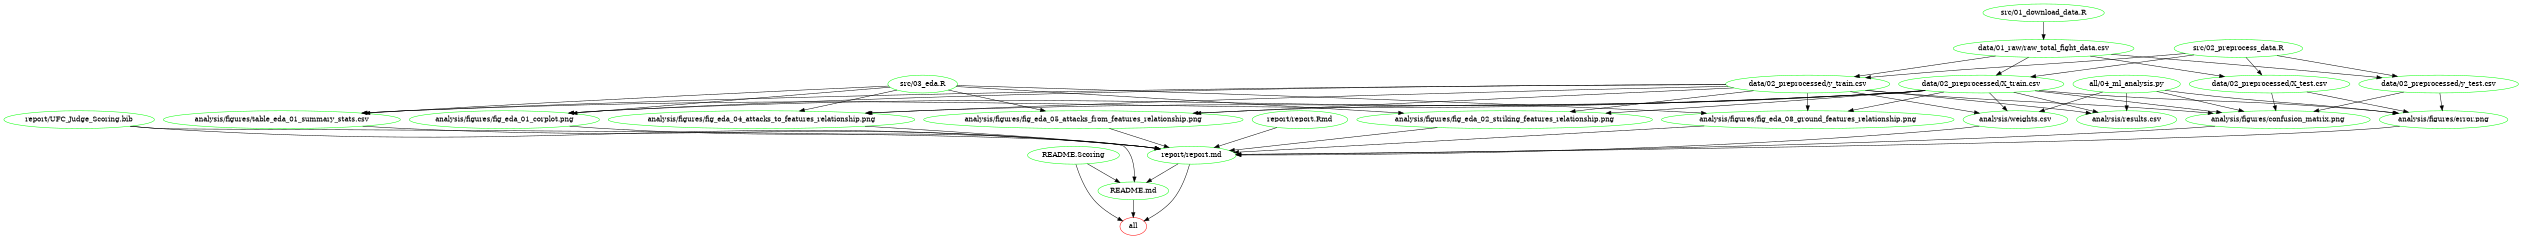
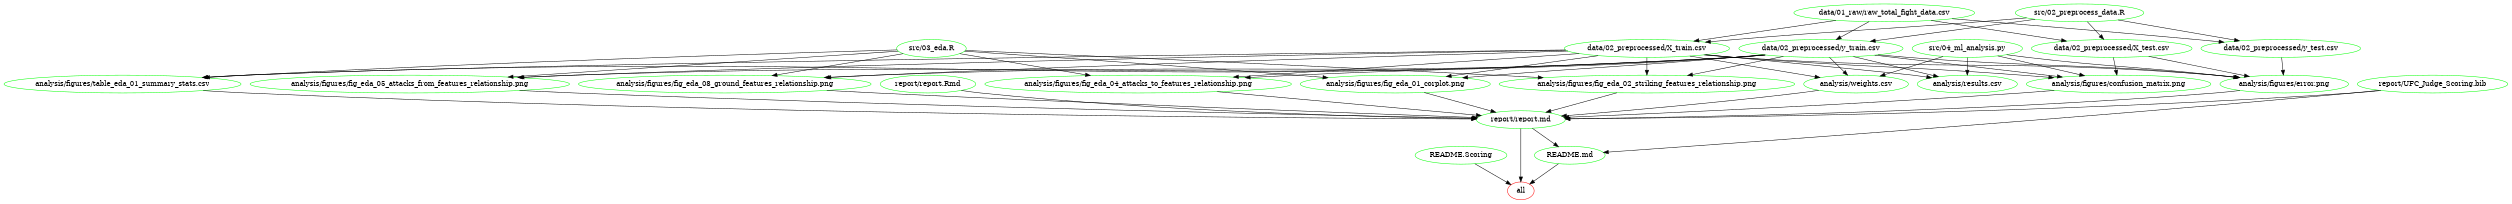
  digraph {
    node [color=green]
    n1 [label="README.Scoring"]
    n2 [label="README.md"]
    n3 [color=red label=all]
    n4 [label="analysis/figures/confusion_matrix.png"]
    n5 [label="report/report.md"]
    n6 [label="analysis/figures/error.png"]
    n7 [label="analysis/figures/fig_eda_01_corplot.png"]
    n8 [label="analysis/figures/fig_eda_02_striking_features_relationship.png"]
    n9 [label="analysis/figures/fig_eda_08_ground_features_relationship.png"]
    n10 [label="analysis/figures/fig_eda_04_attacks_to_features_relationship.png"]
    n11 [label="analysis/figures/fig_eda_05_attacks_from_features_relationship.png"]
    n12 [label="analysis/figures/table_eda_01_summary_stats.csv"]
    n13 [label="analysis/results.csv"]
    n14 [label="analysis/weights.csv"]
    n15 [label="data/01_raw/raw_total_fight_data.csv"]
    n16 [label="data/02_preprocessed/X_test.csv"]
    n17 [label="data/02_preprocessed/X_train.csv"]
    n18 [label="data/02_preprocessed/y_test.csv"]
    n19 [label="data/02_preprocessed/y_train.csv"]
    n20 [label="report/UFC_Judge_Scoring.bib"]
    n21 [label="report/report.Rmd"]
-   n22 [label="src/01_download_data.R"]
    n23 [label="src/02_preprocess_data.R"]
    n24 [label="src/03_eda.R"]
-   n25 [label="all/04_ml_analysis.py"]
-   n1 -> n2
+   n25 [label="src/04_ml_analysis.py"]
    n1 -> n3
    n2 -> n3
    n4 -> n5
    n5 -> n2
    n5 -> n3
    n6 -> n5
    n7 -> n5
    n8 -> n5
    n9 -> n5
    n10 -> n5
    n11 -> n5
    n12 -> n5
    n14 -> n5
    n15 -> n16
    n15 -> n17
    n15 -> n18
    n15 -> n19
    n16 -> n4
    n16 -> n6
    n17 -> n4
    n17 -> n6
    n17 -> n7
    n17 -> n8
    n17 -> n9
    n17 -> n10
    n17 -> n11
    n17 -> n12
    n17 -> n13
    n17 -> n14
-   n18 -> n4
    n18 -> n6
    n19 -> n4
+   n19 -> n6
    n19 -> n7
    n19 -> n8
    n19 -> n9
    n19 -> n10
    n19 -> n11
    n19 -> n12
    n19 -> n13
    n19 -> n14
    n20 -> n2
    n20 -> n5
    n21 -> n5
-   n22 -> n15
    n23 -> n16
    n23 -> n17
    n23 -> n18
    n23 -> n19
    n24 -> n7
    n24 -> n8
    n24 -> n9
    n24 -> n10
    n24 -> n11
    n24 -> n12
    n25 -> n4
    n25 -> n6
    n25 -> n13
    n25 -> n14
  }
